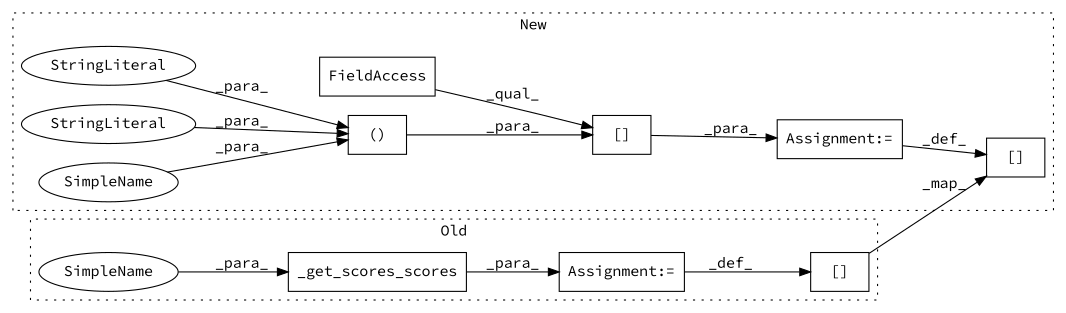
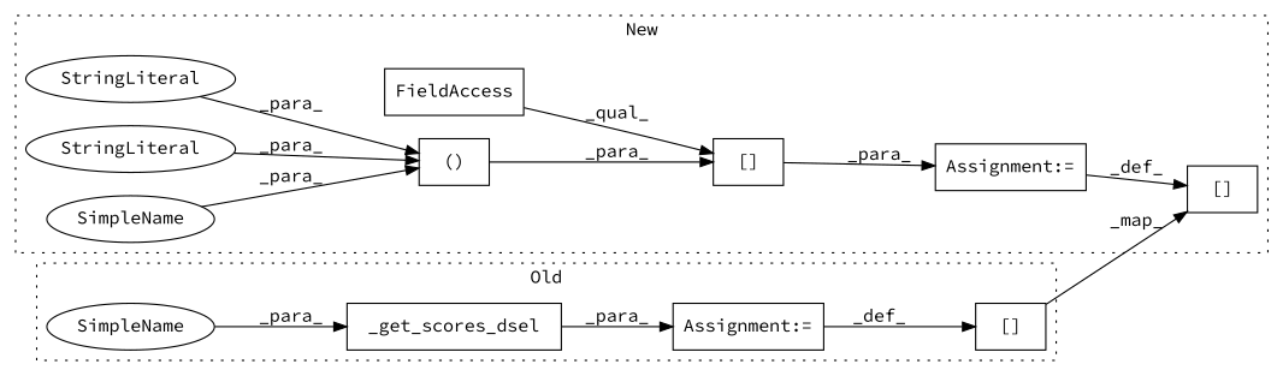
  digraph {
    rankdir=LR
    fontname="Source Code Pro"
    node [a=2 l=16 s=4266 shape=box fontname="Source Code Pro"]
    edge [fontname="Source Code Pro"]
-   n1 [a=32 l="17,1" label=_get_scores_scores s="4394,4420"]
+   n1 [a=32 l="17,1" label=_get_scores_dsel s="4394,4420"]
    n2 [l="13,2" label="[]" s="4690,4741"]
    n3 [a=7 l=1 label="Assignment:=" s=4653]
    n4 [a=42 l=9 label=SimpleName s=4411 shape=ellipse]
    n5 [l="24,2" label="[]" s="4242,4333"]
    n6 [a=106 l=67 label="()"]
    n7 [a=22 label=FieldAccess s=4242]
    n8 [l="13,2" label="[]" s="4442,4493"]
    n9 [a=45 label=StringLiteral s=4317 shape=ellipse]
    n10 [a=45 label=StringLiteral shape=ellipse]
    n11 [a=7 l=1 label="Assignment:=" s=4241]
    n12 [a=42 l=9 label=SimpleName s=4295 shape=ellipse]
    subgraph cluster_1 {
      label=Old
      style=dotted
      n1
      n2
      n3
      n4
    }
    subgraph cluster_2 {
      label=New
      style=dotted
      n5
      n6
      n7
      n8
      n9
      n10
      n11
      n12
    }
    n1 -> n3 [label=_para_]
    n2 -> n8 [label=_map_]
    n3 -> n2 [label=_def_]
    n4 -> n1 [label=_para_]
    n5 -> n11 [label=_para_]
    n6 -> n5 [label=_para_]
    n7 -> n5 [label=_qual_]
    n9 -> n6 [label=_para_]
    n10 -> n6 [label=_para_]
    n11 -> n8 [label=_def_]
    n12 -> n6 [label=_para_]
  }
